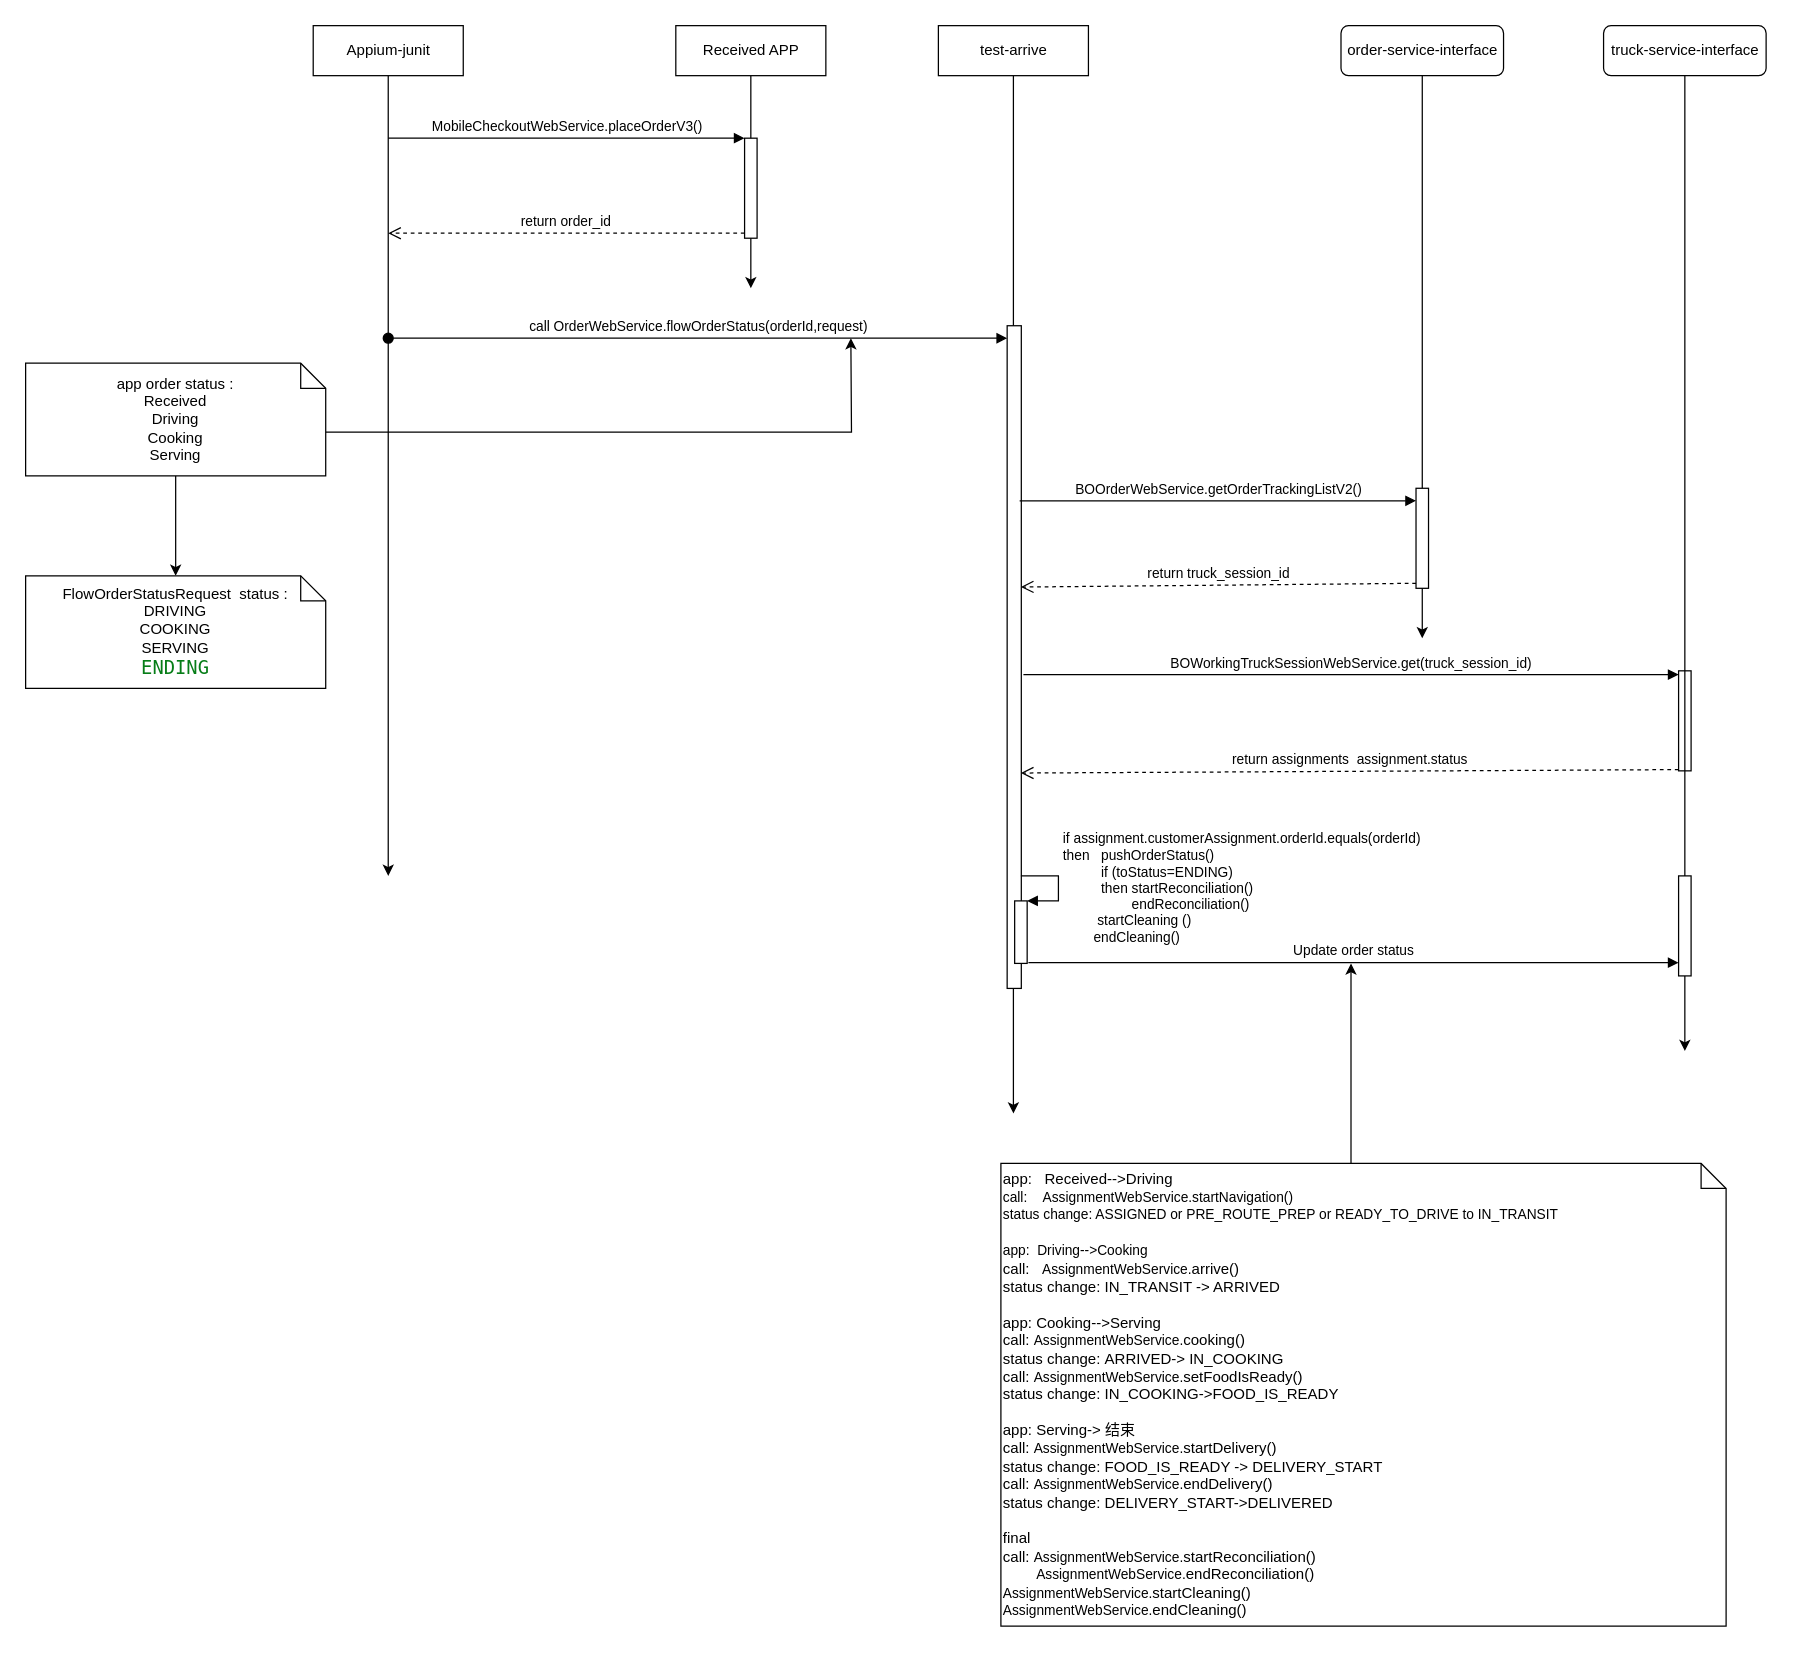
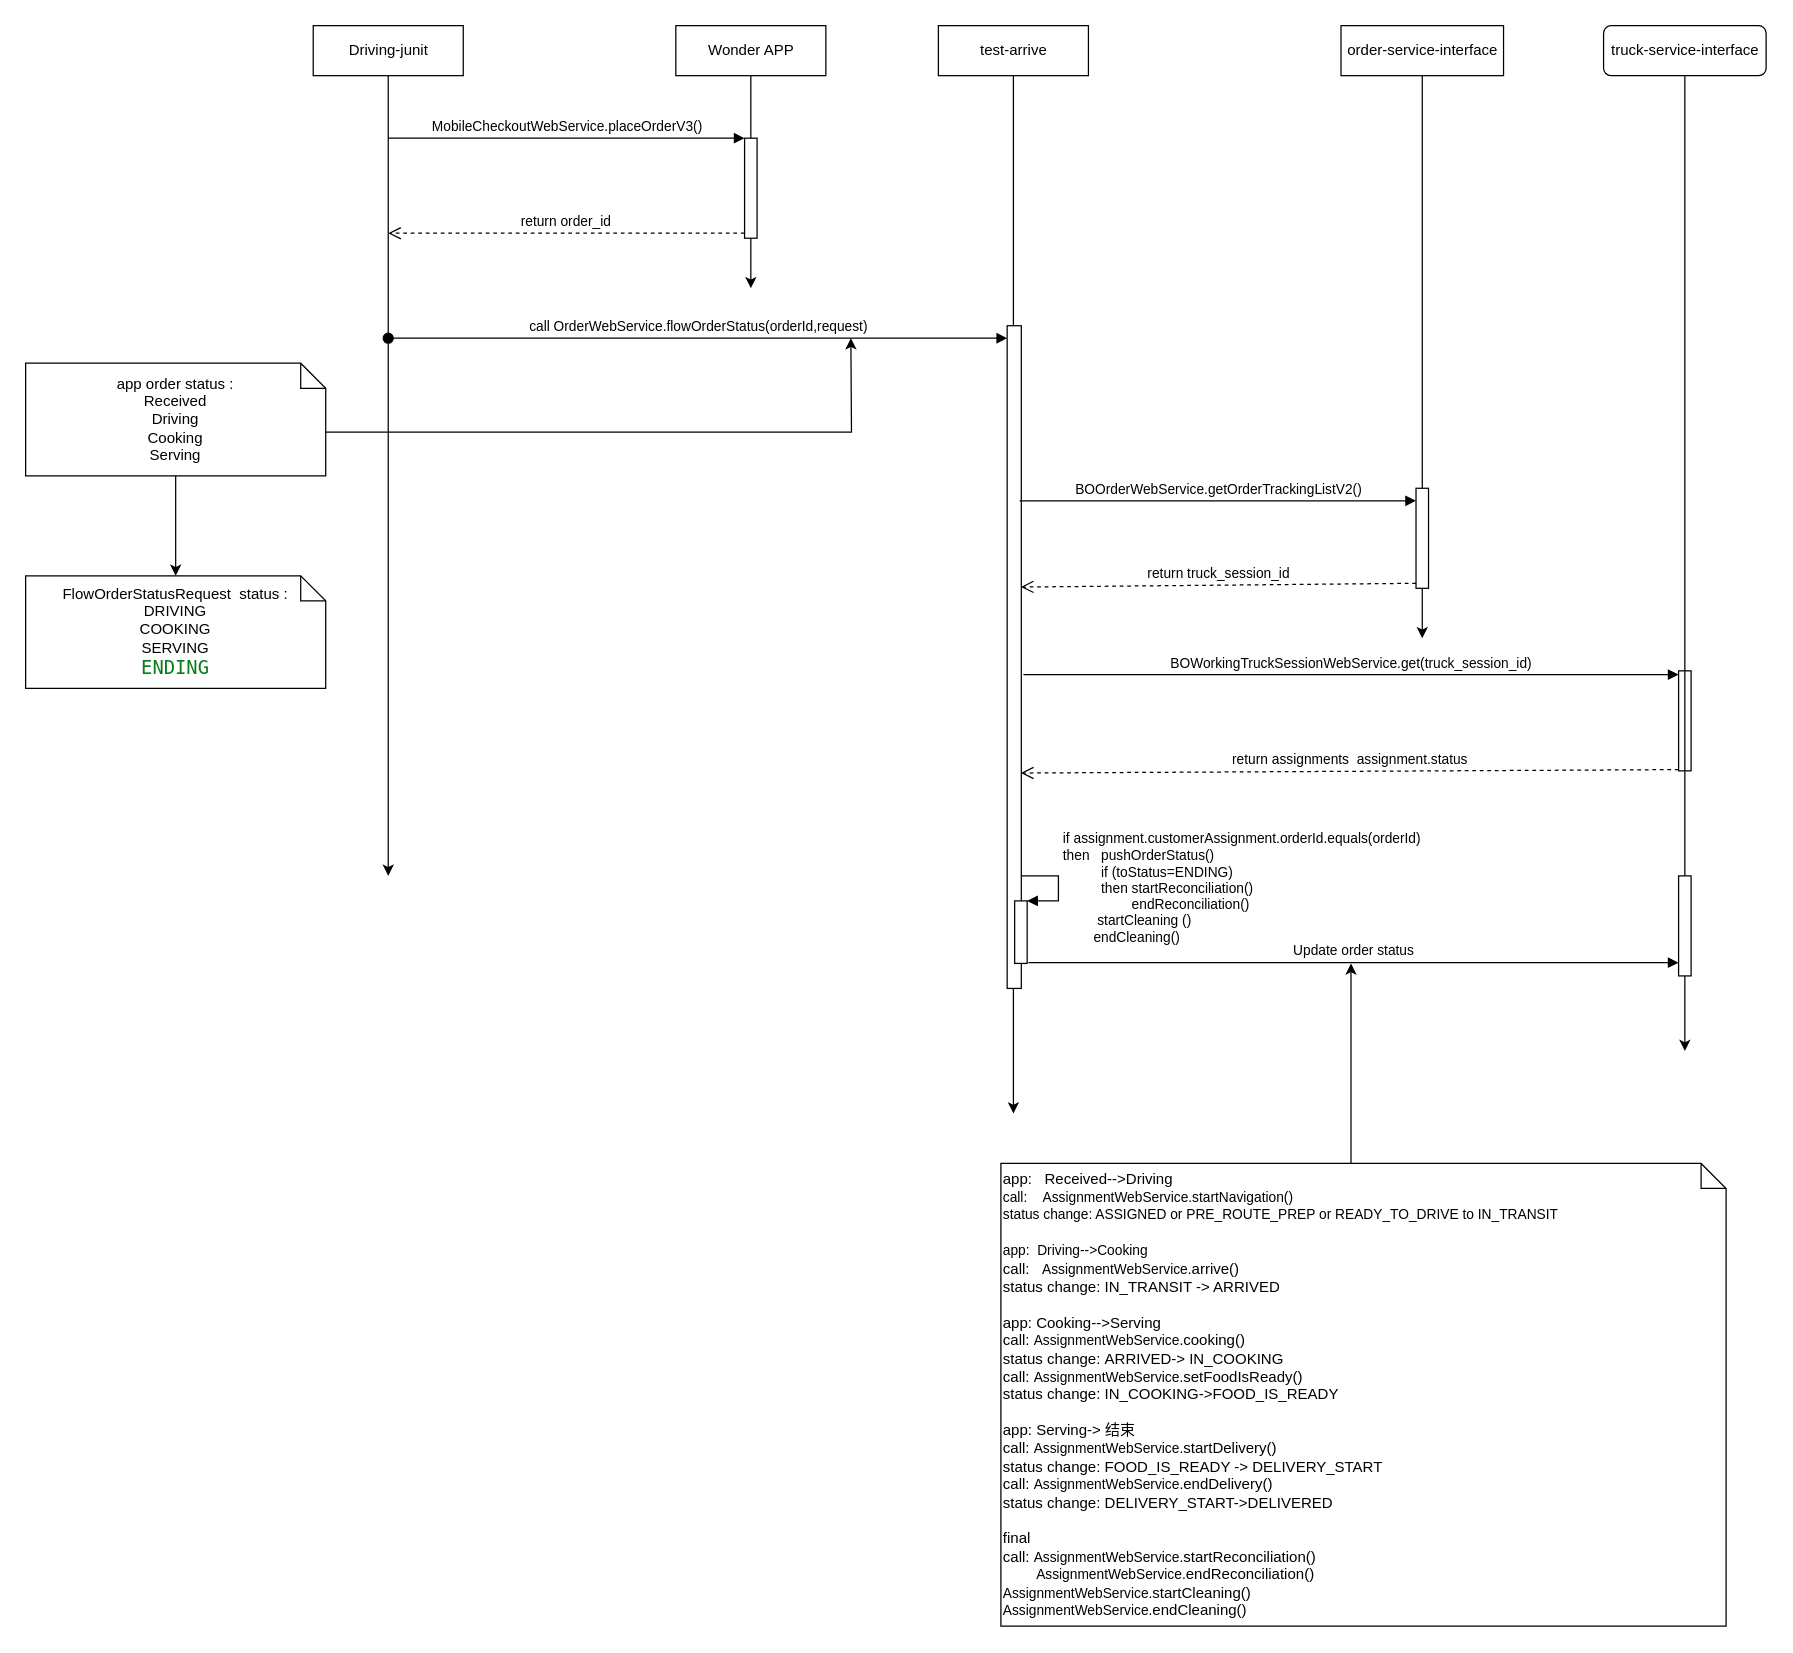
  <mxCell id="0" />
  <mxCell id="1" parent="0" />
  <mxCell id="2" style="edgeStyle=orthogonalEdgeStyle;rounded=0;orthogonalLoop=1;jettySize=auto;html=1;" parent="1" source="3" edge="1"><mxGeometry relative="1" as="geometry"><mxPoint x="310" y="700" as="targetPoint" /><Array as="points"><mxPoint x="310" y="300" /><mxPoint x="310" y="300" /></Array></mxGeometry></mxCell>
- <mxCell id="3" value="Appium-junit" style="html=1;" parent="1" vertex="1"><mxGeometry x="250" y="20" width="120" height="40" as="geometry" /></mxCell>
+ <mxCell id="3" value="Driving-junit" style="html=1;" parent="1" vertex="1"><mxGeometry x="250" y="20" width="120" height="40" as="geometry" /></mxCell>
  <mxCell id="4" style="edgeStyle=orthogonalEdgeStyle;rounded=0;orthogonalLoop=1;jettySize=auto;html=1;" parent="1" source="5" edge="1"><mxGeometry relative="1" as="geometry"><mxPoint x="600" y="230" as="targetPoint" /></mxGeometry></mxCell>
- <mxCell id="5" value="Received APP" style="html=1;" parent="1" vertex="1"><mxGeometry x="540" y="20" width="120" height="40" as="geometry" /></mxCell>
+ <mxCell id="5" value="Wonder APP" style="html=1;" parent="1" vertex="1"><mxGeometry x="540" y="20" width="120" height="40" as="geometry" /></mxCell>
  <mxCell id="6" style="edgeStyle=orthogonalEdgeStyle;rounded=0;orthogonalLoop=1;jettySize=auto;html=1;" parent="1" source="7" edge="1"><mxGeometry relative="1" as="geometry"><mxPoint x="1137" y="510" as="targetPoint" /></mxGeometry></mxCell>
- <mxCell id="7" value="order-service-interface" style="html=1;rounded=1;" parent="1" vertex="1"><mxGeometry x="1072" y="20" width="130" height="40" as="geometry" /></mxCell>
+ <mxCell id="7" value="order-service-interface" style="html=1;" parent="1" vertex="1"><mxGeometry x="1072" y="20" width="130" height="40" as="geometry" /></mxCell>
  <mxCell id="8" style="edgeStyle=orthogonalEdgeStyle;rounded=0;orthogonalLoop=1;jettySize=auto;html=1;" parent="1" source="9" edge="1"><mxGeometry relative="1" as="geometry"><mxPoint x="810" y="890" as="targetPoint" /></mxGeometry></mxCell>
  <mxCell id="9" value="test-arrive" style="html=1;" parent="1" vertex="1"><mxGeometry x="750" y="20" width="120" height="40" as="geometry" /></mxCell>
  <mxCell id="10" style="edgeStyle=orthogonalEdgeStyle;rounded=0;orthogonalLoop=1;jettySize=auto;html=1;startArrow=none;" parent="1" source="28" edge="1"><mxGeometry relative="1" as="geometry"><mxPoint x="1347" y="840" as="targetPoint" /></mxGeometry></mxCell>
  <mxCell id="11" value="truck-service-interface" style="html=1;rounded=1;" parent="1" vertex="1"><mxGeometry x="1282" y="20" width="130" height="40" as="geometry" /></mxCell>
  <mxCell id="12" value="" style="html=1;points=[];perimeter=orthogonalPerimeter;" parent="1" vertex="1"><mxGeometry x="595" y="110" width="10" height="80" as="geometry" /></mxCell>
  <mxCell id="13" value="MobileCheckoutWebService.placeOrderV3()" style="html=1;verticalAlign=bottom;endArrow=block;entryX=0;entryY=0;" parent="1" target="12" edge="1"><mxGeometry relative="1" as="geometry"><mxPoint x="310" y="110" as="sourcePoint" /></mxGeometry></mxCell>
  <mxCell id="14" value="return order_id" style="html=1;verticalAlign=bottom;endArrow=open;dashed=1;endSize=8;exitX=0;exitY=0.95;" parent="1" source="12" edge="1"><mxGeometry relative="1" as="geometry"><mxPoint x="310" y="186" as="targetPoint" /></mxGeometry></mxCell>
  <mxCell id="15" value="" style="html=1;points=[];perimeter=orthogonalPerimeter;" parent="1" vertex="1"><mxGeometry x="805" y="260" width="11.32" height="530" as="geometry" /></mxCell>
  <mxCell id="16" value="call OrderWebService.flowOrderStatus(orderId,request)" style="html=1;verticalAlign=bottom;startArrow=oval;endArrow=block;startSize=8;" parent="1" target="15" edge="1"><mxGeometry relative="1" as="geometry"><mxPoint x="310" y="270" as="sourcePoint" /></mxGeometry></mxCell>
  <mxCell id="17" value="" style="html=1;points=[];perimeter=orthogonalPerimeter;" parent="1" vertex="1"><mxGeometry x="1132" y="390" width="10" height="80" as="geometry" /></mxCell>
  <mxCell id="18" value="BOOrderWebService.getOrderTrackingListV2()" style="html=1;verticalAlign=bottom;endArrow=block;" parent="1" edge="1"><mxGeometry relative="1" as="geometry"><mxPoint x="815" y="400" as="sourcePoint" /><mxPoint x="1132" y="400" as="targetPoint" /></mxGeometry></mxCell>
  <mxCell id="19" value="return&amp;nbsp;truck_session_id" style="html=1;verticalAlign=bottom;endArrow=open;dashed=1;endSize=8;exitX=0;exitY=0.95;" parent="1" source="17" edge="1"><mxGeometry relative="1" as="geometry"><mxPoint x="816" y="469" as="targetPoint" /></mxGeometry></mxCell>
  <mxCell id="20" value="" style="html=1;points=[];perimeter=orthogonalPerimeter;" parent="1" vertex="1"><mxGeometry x="1342" y="536" width="10" height="80" as="geometry" /></mxCell>
  <mxCell id="21" value="BOWorkingTruckSessionWebService.get(truck_session_id)" style="html=1;verticalAlign=bottom;endArrow=block;entryX=0;entryY=0;" parent="1" edge="1"><mxGeometry relative="1" as="geometry"><mxPoint x="818" y="539" as="sourcePoint" /><mxPoint x="1342" y="539" as="targetPoint" /></mxGeometry></mxCell>
  <mxCell id="22" value="return&amp;nbsp;assignments&amp;nbsp; assignment.status" style="html=1;verticalAlign=bottom;endArrow=open;dashed=1;endSize=8;exitX=0;exitY=0.95;entryX=0.972;entryY=0.675;entryDx=0;entryDy=0;entryPerimeter=0;" parent="1" target="15" edge="1"><mxGeometry relative="1" as="geometry"><mxPoint x="820" y="620" as="targetPoint" /><mxPoint x="1342" y="615" as="sourcePoint" /></mxGeometry></mxCell>
  <mxCell id="23" value="" style="html=1;points=[];perimeter=orthogonalPerimeter;" parent="1" vertex="1"><mxGeometry x="811" y="720" width="10" height="50" as="geometry" /></mxCell>
  <mxCell id="24" value="if assignment.customerAssignment.orderId.equals(orderId)&lt;br&gt;then&amp;nbsp; &amp;nbsp;pushOrderStatus()&lt;br&gt;&amp;nbsp; &amp;nbsp; &amp;nbsp; &amp;nbsp; &amp;nbsp; if (toStatus=ENDING)&amp;nbsp;&lt;br&gt;&amp;nbsp; &amp;nbsp; &amp;nbsp; &amp;nbsp; &amp;nbsp; then&amp;nbsp;startReconciliation()&lt;span&gt;&lt;/span&gt;&lt;br&gt;&amp;nbsp; &amp;nbsp; &amp;nbsp; &amp;nbsp; &amp;nbsp; &amp;nbsp; &amp;nbsp; &amp;nbsp; &amp;nbsp; endReconciliation()&lt;br&gt;&lt;span style=&quot;white-space: pre&quot;&gt; &lt;/span&gt;&lt;span style=&quot;white-space: pre&quot;&gt; &lt;/span&gt;&amp;nbsp; &amp;nbsp;&lt;span style=&quot;white-space: pre&quot;&gt; &lt;/span&gt;&lt;span style=&quot;white-space: pre&quot;&gt; &lt;/span&gt;&amp;nbsp; startCleaning&amp;nbsp;()&lt;br&gt;&lt;span style=&quot;white-space: pre&quot;&gt; &lt;/span&gt;&lt;span style=&quot;white-space: pre&quot;&gt; &lt;/span&gt;&amp;nbsp; &lt;span style=&quot;white-space: pre&quot;&gt; &lt;/span&gt;&lt;span style=&quot;white-space: pre&quot;&gt; &lt;/span&gt;&amp;nbsp; endCleaning()" style="edgeStyle=orthogonalEdgeStyle;html=1;align=left;spacingLeft=2;endArrow=block;rounded=0;entryX=1;entryY=0;" parent="1" target="23" edge="1"><mxGeometry x="0.067" relative="1" as="geometry"><mxPoint x="816" y="700" as="sourcePoint" /><Array as="points"><mxPoint x="846" y="700" /></Array><mxPoint as="offset" /></mxGeometry></mxCell>
  <mxCell id="25" style="edgeStyle=orthogonalEdgeStyle;rounded=0;orthogonalLoop=1;jettySize=auto;html=1;shadow=0;exitX=0;exitY=0;exitDx=280;exitDy=0;exitPerimeter=0;" parent="1" source="26" edge="1"><mxGeometry relative="1" as="geometry"><mxPoint x="1080" y="770" as="targetPoint" /><mxPoint x="1170" y="890" as="sourcePoint" /><Array as="points" /></mxGeometry></mxCell>
  <mxCell id="26" value="app:&amp;nbsp; &amp;nbsp;Received--&amp;gt;Driving&lt;br&gt;&lt;span style=&quot;background-color: rgb(255 , 255 , 255)&quot;&gt;&lt;span style=&quot;font-size: 11px&quot;&gt;call:&amp;nbsp; &amp;nbsp;&amp;nbsp;AssignmentWebService.&lt;/span&gt;&lt;span style=&quot;font-size: 11px&quot;&gt;startNavigation()&lt;/span&gt;&lt;br&gt;&lt;span style=&quot;font-size: 11px&quot;&gt;status change: ASSIGNED or PRE_ROUTE_PREP or READY_TO_DRIVE to&amp;nbsp;&lt;/span&gt;&lt;/span&gt;&lt;span style=&quot;font-size: 11px&quot;&gt;IN_TRANSIT&lt;/span&gt;&lt;br&gt;&lt;br&gt;&lt;span style=&quot;font-size: 11px&quot;&gt;app:&amp;nbsp; Driving--&amp;gt;Cooking&amp;nbsp;&lt;br&gt;&lt;/span&gt;call:&amp;nbsp; &amp;nbsp;&lt;span style=&quot;font-size: 11px ; background-color: rgb(255 , 255 , 255)&quot;&gt;AssignmentWebService.&lt;/span&gt;arrive()&lt;br&gt;status change:&amp;nbsp;IN_TRANSIT -&amp;gt; ARRIVED&lt;br&gt;&lt;br&gt;app:&amp;nbsp;Cooking--&amp;gt;Serving&lt;br&gt;call:&amp;nbsp;&lt;span style=&quot;font-size: 11px ; background-color: rgb(255 , 255 , 255)&quot;&gt;AssignmentWebService.&lt;/span&gt;cooking()&lt;br&gt;status change:&amp;nbsp;ARRIVED-&amp;gt; IN_COOKING&lt;br&gt;call:&amp;nbsp;&lt;span style=&quot;font-size: 11px ; background-color: rgb(255 , 255 , 255)&quot;&gt;AssignmentWebService.&lt;/span&gt;setFoodIsReady()&lt;br&gt;status change:&amp;nbsp;IN_COOKING-&amp;gt;FOOD_IS_READY&lt;br&gt;&lt;br&gt;app:&amp;nbsp;Serving-&amp;gt; 结束&lt;br&gt;call:&amp;nbsp;&lt;span style=&quot;font-size: 11px ; background-color: rgb(255 , 255 , 255)&quot;&gt;AssignmentWebService.&lt;/span&gt;startDelivery()&lt;br&gt;status change:&amp;nbsp;FOOD_IS_READY -&amp;gt; DELIVERY_START&lt;br&gt;call:&amp;nbsp;&lt;span style=&quot;font-size: 11px ; background-color: rgb(255 , 255 , 255)&quot;&gt;AssignmentWebService.&lt;/span&gt;endDelivery()&lt;br&gt;&lt;span&gt;status change:&amp;nbsp;DELIVERY_START-&amp;gt;DELIVERED&lt;/span&gt;&lt;br&gt;&lt;br&gt;final&lt;br&gt;call:&amp;nbsp;&lt;span style=&quot;font-size: 11px ; background-color: rgb(255 , 255 , 255)&quot;&gt;AssignmentWebService.&lt;/span&gt;startReconciliation()&lt;br&gt;&amp;nbsp; &amp;nbsp; &amp;nbsp; &amp;nbsp;&amp;nbsp;&lt;span style=&quot;font-size: 11px ; background-color: rgb(255 , 255 , 255)&quot;&gt;AssignmentWebService.&lt;/span&gt;endReconciliation()&lt;br&gt;&lt;span&gt;&lt;/span&gt;&lt;span&gt;&lt;/span&gt;&lt;span&gt;&lt;/span&gt;&lt;span style=&quot;font-size: 11px ; background-color: rgb(255 , 255 , 255)&quot;&gt;&lt;span&gt; &lt;/span&gt;AssignmentWebService.&lt;/span&gt;startCleaning()&lt;br&gt;&lt;span&gt;&lt;/span&gt;&lt;span&gt;&lt;/span&gt;&lt;span style=&quot;font-size: 11px ; background-color: rgb(255 , 255 , 255)&quot;&gt;&lt;span&gt; &lt;/span&gt;AssignmentWebService.&lt;/span&gt;endCleaning()" style="shape=note;size=20;whiteSpace=wrap;html=1;align=left;" parent="1" vertex="1"><mxGeometry x="800" y="930" width="580" height="370" as="geometry" /></mxCell>
  <mxCell id="27" value="Update order status" style="html=1;verticalAlign=bottom;endArrow=block;" parent="1" edge="1"><mxGeometry width="80" relative="1" as="geometry"><mxPoint x="822" y="769.43" as="sourcePoint" /><mxPoint x="1342" y="769.43" as="targetPoint" /></mxGeometry></mxCell>
  <mxCell id="28" value="" style="html=1;points=[];perimeter=orthogonalPerimeter;" parent="1" vertex="1"><mxGeometry x="1342" y="700" width="10" height="80" as="geometry" /></mxCell>
  <mxCell id="29" value="" style="edgeStyle=orthogonalEdgeStyle;rounded=0;orthogonalLoop=1;jettySize=auto;html=1;endArrow=none;shadow=0;" parent="1" source="11" target="28" edge="1"><mxGeometry relative="1" as="geometry"><mxPoint x="1347" y="840" as="targetPoint" /><mxPoint x="1347" y="60" as="sourcePoint" /></mxGeometry></mxCell>
  <mxCell id="30" value="" style="edgeStyle=orthogonalEdgeStyle;rounded=0;orthogonalLoop=1;jettySize=auto;html=1;shadow=0;" parent="1" source="32" target="33" edge="1"><mxGeometry relative="1" as="geometry" /></mxCell>
  <mxCell id="31" style="edgeStyle=orthogonalEdgeStyle;rounded=0;orthogonalLoop=1;jettySize=auto;html=1;shadow=0;exitX=0;exitY=0;exitDx=240;exitDy=55;exitPerimeter=0;" parent="1" source="32" edge="1"><mxGeometry relative="1" as="geometry"><mxPoint x="680" y="270" as="targetPoint" /></mxGeometry></mxCell>
  <mxCell id="32" value="app order status :&lt;br&gt;Received&lt;br&gt;Driving&lt;br&gt;Cooking&lt;br&gt;Serving&lt;br&gt;" style="shape=note;size=20;whiteSpace=wrap;html=1;" parent="1" vertex="1"><mxGeometry x="20" y="290" width="240" height="90" as="geometry" /></mxCell>
  <mxCell id="33" value="FlowOrderStatusRequest&amp;nbsp; status :&lt;br&gt;DRIVING&lt;br&gt;COOKING&lt;br&gt;SERVING&lt;br&gt;&lt;span style=&quot;color: rgb(6 , 125 , 23) ; background-color: rgb(255 , 255 , 255) ; font-family: &amp;#34;jetbrains mono&amp;#34; , monospace ; font-size: 11.3pt&quot;&gt;ENDING&lt;/span&gt;" style="shape=note;size=20;whiteSpace=wrap;html=1;" parent="1" vertex="1"><mxGeometry x="20" y="460" width="240" height="90" as="geometry" /></mxCell>
